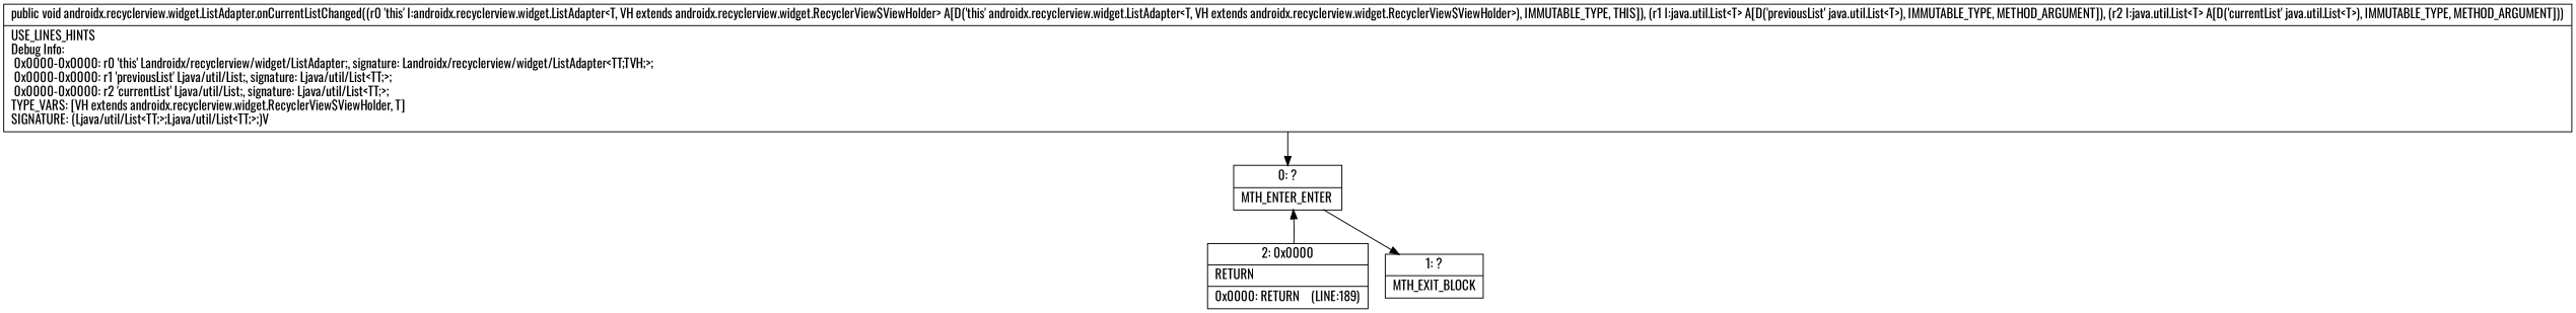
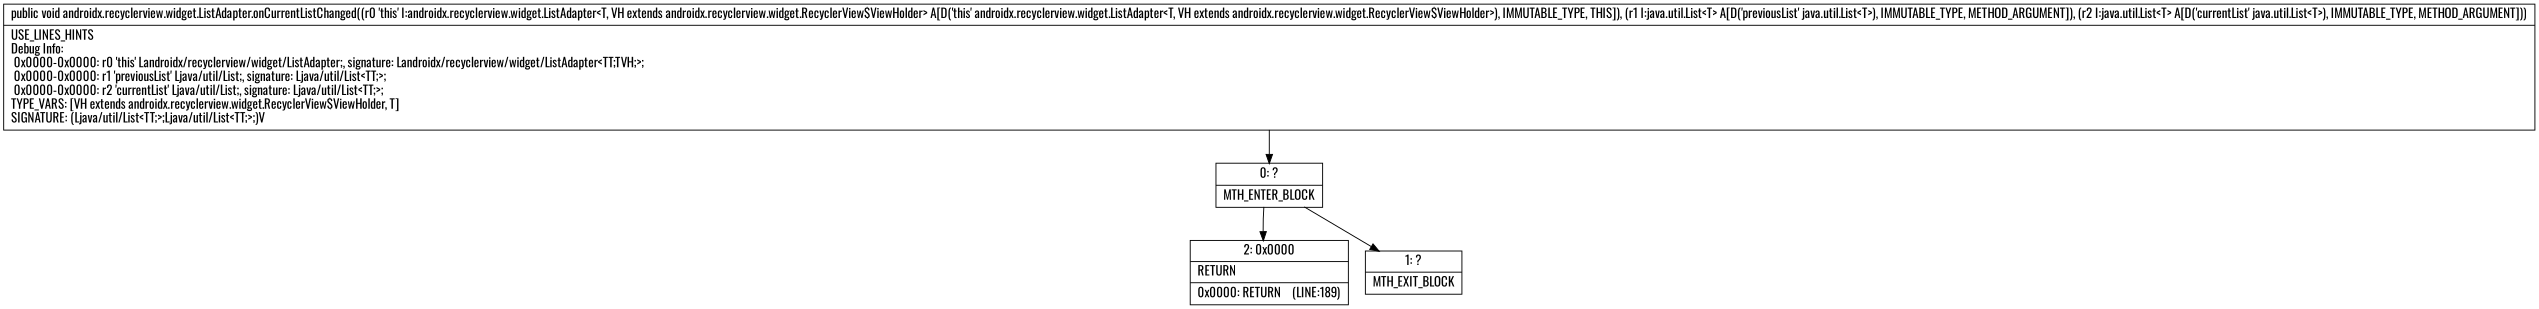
  digraph {
    fontname=Oswald
    node [fontname=Oswald shape=record]
    edge [fontname=Oswald]
-   n1 [label="{0\:\ ?|MTH_ENTER_ENTER\l}"]
+   n1 [label="{0\:\ ?|MTH_ENTER_BLOCK\l}"]
    n2 [label="{2\:\ 0x0000|RETURN\l|0x0000: RETURN    (LINE:189)\l}"]
    n3 [label="{1\:\ ?|MTH_EXIT_BLOCK\l}"]
    n4 [label="{public void androidx.recyclerview.widget.ListAdapter.onCurrentListChanged((r0 'this' I:androidx.recyclerview.widget.ListAdapter\<T, VH extends androidx.recyclerview.widget.RecyclerView$ViewHolder\> A[D('this' androidx.recyclerview.widget.ListAdapter\<T, VH extends androidx.recyclerview.widget.RecyclerView$ViewHolder\>), IMMUTABLE_TYPE, THIS]), (r1 I:java.util.List\<T\> A[D('previousList' java.util.List\<T\>), IMMUTABLE_TYPE, METHOD_ARGUMENT]), (r2 I:java.util.List\<T\> A[D('currentList' java.util.List\<T\>), IMMUTABLE_TYPE, METHOD_ARGUMENT]))  | USE_LINES_HINTS\lDebug Info:\l  0x0000\-0x0000: r0 'this' Landroidx\/recyclerview\/widget\/ListAdapter;, signature: Landroidx\/recyclerview\/widget\/ListAdapter\<TT;TVH;\>;\l  0x0000\-0x0000: r1 'previousList' Ljava\/util\/List;, signature: Ljava\/util\/List\<TT;\>;\l  0x0000\-0x0000: r2 'currentList' Ljava\/util\/List;, signature: Ljava\/util\/List\<TT;\>;\lTYPE_VARS: [VH extends androidx.recyclerview.widget.RecyclerView$ViewHolder, T]\lSIGNATURE: (Ljava\/util\/List\<TT;\>;Ljava\/util\/List\<TT;\>;)V\l}"]
-   n2 -> n1
+   n1 -> n2
    n1 -> n3
    n4 -> n1
  }
